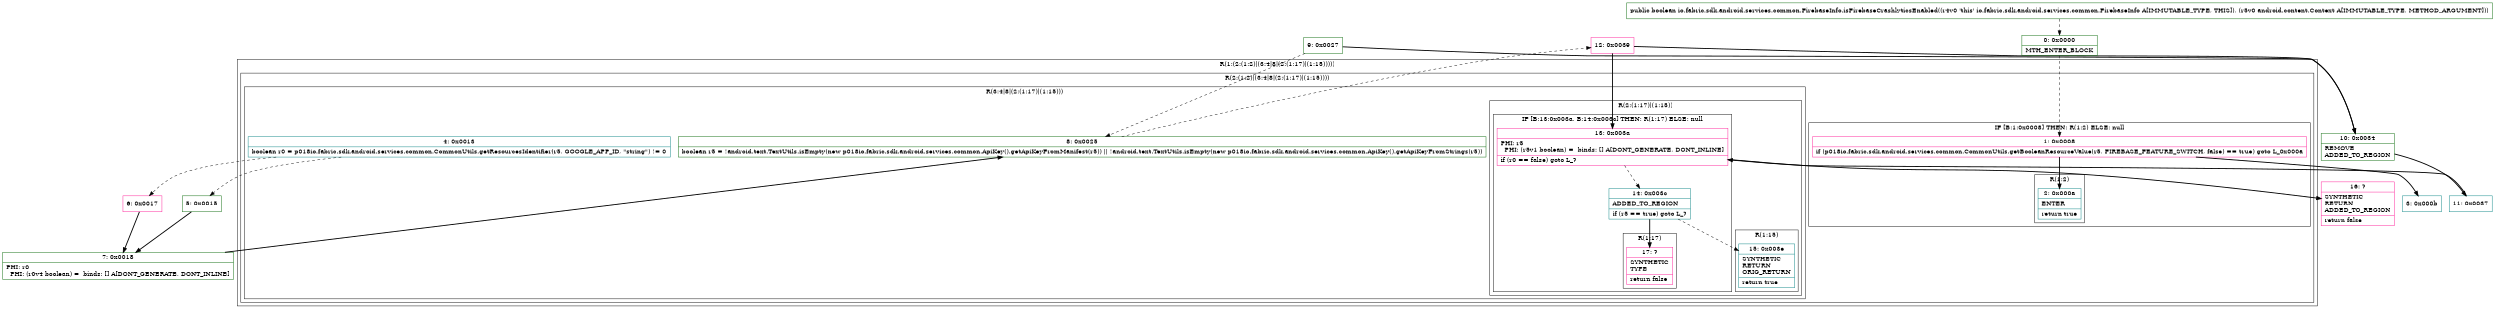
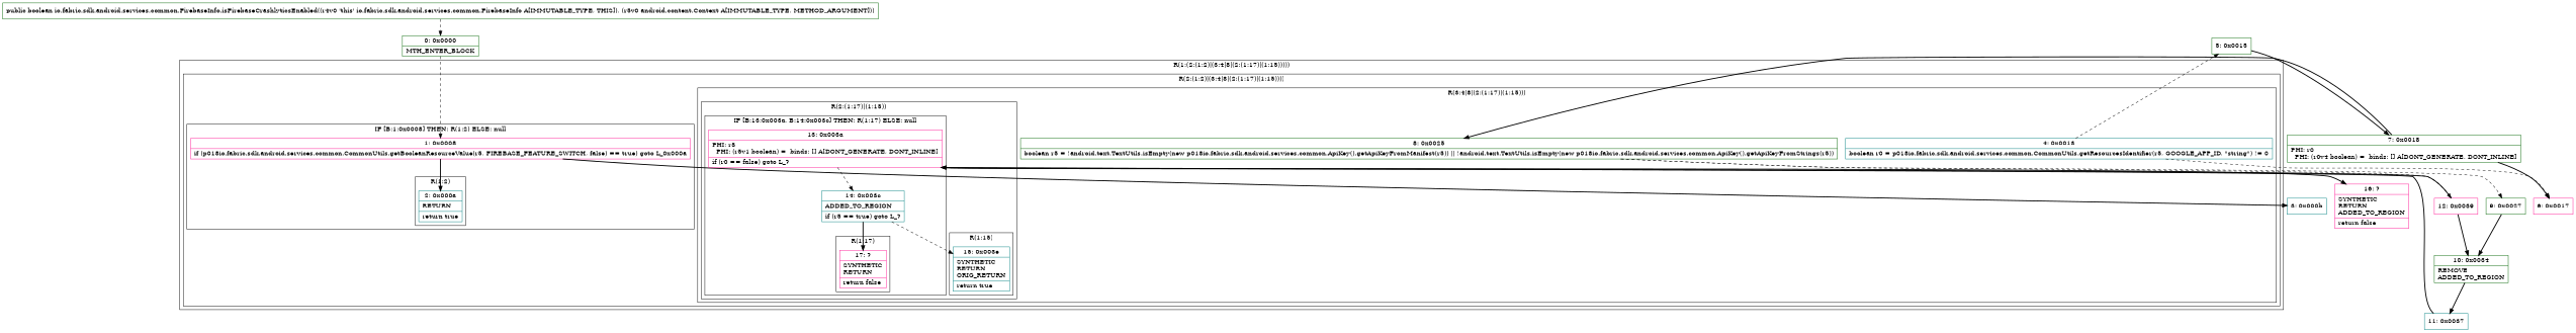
  digraph {
    node [color=darkgreen shape=record]
    edge [style=bold]
-   n1 [color=teal label="{2\:\ 0x000a|ENTER\l|return true\l}"]
+   n1 [color=teal label="{2\:\ 0x000a|RETURN\l|return true\l}"]
    n2 [color=deeppink label="{1\:\ 0x0008|if (p018io.fabric.sdk.android.services.common.CommonUtils.getBooleanResourceValue(r5, FIREBASE_FEATURE_SWITCH, false) == true) goto L_0x000a\l}"]
-   n3 [color=deeppink label="{17\:\ ?|SYNTHETIC\lTYPE\l|return false\l}"]
+   n3 [color=deeppink label="{17\:\ ?|SYNTHETIC\lRETURN\l|return false\l}"]
    n4 [color=deeppink label="{13\:\ 0x003a|PHI: r5 \l  PHI: (r5v1 boolean) =  binds: [] A[DONT_GENERATE, DONT_INLINE]\l|if (r0 == false) goto L_?\l}"]
    n5 [color=teal label="{14\:\ 0x003c|ADDED_TO_REGION\l|if (r5 == true) goto L_?\l}"]
    n6 [color=teal label="{15\:\ 0x003e|SYNTHETIC\lRETURN\lORIG_RETURN\l|return true\l}"]
    n7 [color=teal label="{4\:\ 0x0013|boolean r0 = p018io.fabric.sdk.android.services.common.CommonUtils.getResourcesIdentifier(r5, GOOGLE_APP_ID, \"string\") != 0\l}"]
    n8 [label="{8\:\ 0x0025|boolean r5 = !android.text.TextUtils.isEmpty(new p018io.fabric.sdk.android.services.common.ApiKey().getApiKeyFromManifest(r5)) \|\| !android.text.TextUtils.isEmpty(new p018io.fabric.sdk.android.services.common.ApiKey().getApiKeyFromStrings(r5))\l}"]
    n9 [color=teal label="{3\:\ 0x000b}"]
    n10 [color=deeppink label="{16\:\ ?|SYNTHETIC\lRETURN\lADDED_TO_REGION\l|return false\l}"]
    n11 [label="{5\:\ 0x0015}"]
    n12 [color=deeppink label="{6\:\ 0x0017}"]
    n13 [label="{9\:\ 0x0027}"]
    n14 [color=deeppink label="{12\:\ 0x0039}"]
    n15 [label="{7\:\ 0x0018|PHI: r0 \l  PHI: (r0v4 boolean) =  binds: [] A[DONT_GENERATE, DONT_INLINE]\l}"]
    n16 [label="{10\:\ 0x0034|REMOVE\lADDED_TO_REGION\l}"]
    n17 [label="{0\:\ 0x0000|MTH_ENTER_BLOCK\l}"]
    n18 [color=teal label="{11\:\ 0x0037}"]
    n19 [label="{public boolean io.fabric.sdk.android.services.common.FirebaseInfo.isFirebaseCrashlyticsEnabled((r4v0 'this' io.fabric.sdk.android.services.common.FirebaseInfo A[IMMUTABLE_TYPE, THIS]), (r5v0 android.content.Context A[IMMUTABLE_TYPE, METHOD_ARGUMENT])) }"]
    subgraph cluster_1 {
      label="R(1:(2:(1:2)|(3:4|8|(2:(1:17)|(1:15)))))"
      subgraph cluster_2 {
        label="R(2:(1:2)|(3:4|8|(2:(1:17)|(1:15))))"
        subgraph cluster_3 {
          label="IF [B:1:0x0008] THEN: R(1:2) ELSE: null"
          n2
          subgraph cluster_4 {
            label="R(1:2)"
            n1
          }
        }
        subgraph cluster_5 {
          label="R(3:4|8|(2:(1:17)|(1:15)))"
          n7
          n8
          subgraph cluster_6 {
            label="R(2:(1:17)|(1:15))"
            subgraph cluster_7 {
              label="IF [B:13:0x003a, B:14:0x003c] THEN: R(1:17) ELSE: null"
              n4
              n5
              subgraph cluster_8 {
                label="R(1:17)"
                n3
              }
            }
            subgraph cluster_9 {
              label="R(1:15)"
              n6
            }
          }
        }
      }
    }
    n2 -> n1
    n2 -> n9
    n4 -> n5 [style=dashed]
    n4 -> n10
    n5 -> n3
    n5 -> n6 [style=dashed]
    n7 -> n11 [style=dashed]
    n7 -> n12 [style=dashed]
-   n13 -> n8 [style=dashed]
+   n8 -> n13 [style=dashed]
    n8 -> n14 [style=dashed]
    n11 -> n15
-   n12 -> n15
+   n15 -> n12
    n13 -> n16
    n14 -> n4
    n14 -> n16
    n15 -> n8
    n16 -> n18
    n17 -> n2 [style=dashed]
    n18 -> n4
    n19 -> n17 [style=dashed]
  }
